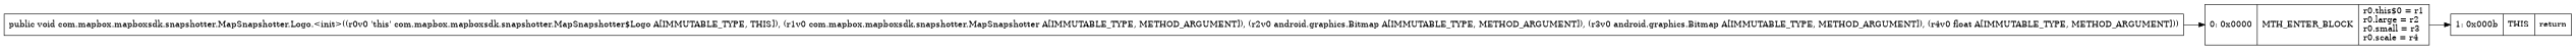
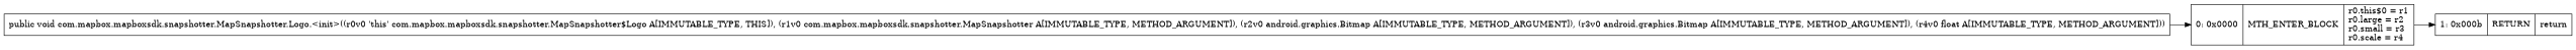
  digraph {
    rankdir=LR
    node [shape=record]
    n1 [label="{0\:\ 0x0000|MTH_ENTER_BLOCK\l|r0.this$0 = r1\lr0.large = r2\lr0.small = r3\lr0.scale = r4\l}"]
-   n2 [label="{1\:\ 0x000b|THIS\l|return\l}"]
+   n2 [label="{1\:\ 0x000b|RETURN\l|return\l}"]
    n3 [label="{public void com.mapbox.mapboxsdk.snapshotter.MapSnapshotter.Logo.\<init\>((r0v0 'this' com.mapbox.mapboxsdk.snapshotter.MapSnapshotter$Logo A[IMMUTABLE_TYPE, THIS]), (r1v0 com.mapbox.mapboxsdk.snapshotter.MapSnapshotter A[IMMUTABLE_TYPE, METHOD_ARGUMENT]), (r2v0 android.graphics.Bitmap A[IMMUTABLE_TYPE, METHOD_ARGUMENT]), (r3v0 android.graphics.Bitmap A[IMMUTABLE_TYPE, METHOD_ARGUMENT]), (r4v0 float A[IMMUTABLE_TYPE, METHOD_ARGUMENT])) }"]
    n1 -> n2
    n3 -> n1
  }
